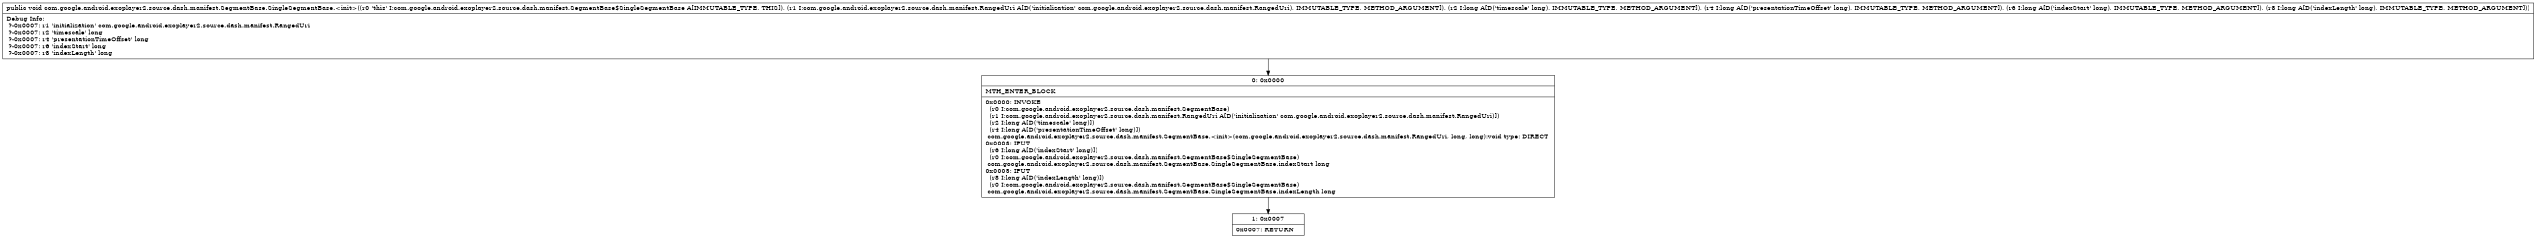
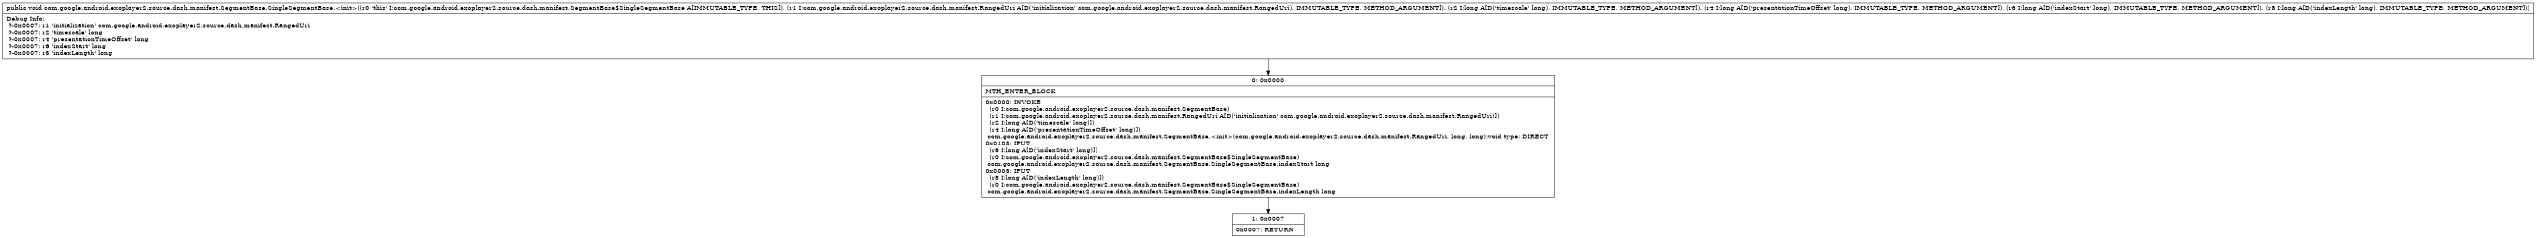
  digraph {
    node [shape=record]
-   n1 [label="{0\:\ 0x0000|MTH_ENTER_BLOCK\l|0x0000: INVOKE  \l  (r0 I:com.google.android.exoplayer2.source.dash.manifest.SegmentBase)\l  (r1 I:com.google.android.exoplayer2.source.dash.manifest.RangedUri A[D('initialization' com.google.android.exoplayer2.source.dash.manifest.RangedUri)])\l  (r2 I:long A[D('timescale' long)])\l  (r4 I:long A[D('presentationTimeOffset' long)])\l com.google.android.exoplayer2.source.dash.manifest.SegmentBase.\<init\>(com.google.android.exoplayer2.source.dash.manifest.RangedUri, long, long):void type: DIRECT \l0x0003: IPUT  \l  (r6 I:long A[D('indexStart' long)])\l  (r0 I:com.google.android.exoplayer2.source.dash.manifest.SegmentBase$SingleSegmentBase)\l com.google.android.exoplayer2.source.dash.manifest.SegmentBase.SingleSegmentBase.indexStart long \l0x0005: IPUT  \l  (r8 I:long A[D('indexLength' long)])\l  (r0 I:com.google.android.exoplayer2.source.dash.manifest.SegmentBase$SingleSegmentBase)\l com.google.android.exoplayer2.source.dash.manifest.SegmentBase.SingleSegmentBase.indexLength long \l}"]
+   n1 [label="{0\:\ 0x0000|MTH_ENTER_BLOCK\l|0x0000: INVOKE  \l  (r0 I:com.google.android.exoplayer2.source.dash.manifest.SegmentBase)\l  (r1 I:com.google.android.exoplayer2.source.dash.manifest.RangedUri A[D('initialization' com.google.android.exoplayer2.source.dash.manifest.RangedUri)])\l  (r2 I:long A[D('timescale' long)])\l  (r4 I:long A[D('presentationTimeOffset' long)])\l com.google.android.exoplayer2.source.dash.manifest.SegmentBase.\<init\>(com.google.android.exoplayer2.source.dash.manifest.RangedUri, long, long):void type: DIRECT \l0x0103: IPUT  \l  (r6 I:long A[D('indexStart' long)])\l  (r0 I:com.google.android.exoplayer2.source.dash.manifest.SegmentBase$SingleSegmentBase)\l com.google.android.exoplayer2.source.dash.manifest.SegmentBase.SingleSegmentBase.indexStart long \l0x0005: IPUT  \l  (r8 I:long A[D('indexLength' long)])\l  (r0 I:com.google.android.exoplayer2.source.dash.manifest.SegmentBase$SingleSegmentBase)\l com.google.android.exoplayer2.source.dash.manifest.SegmentBase.SingleSegmentBase.indexLength long \l}"]
    n2 [label="{1\:\ 0x0007|0x0007: RETURN   \l}"]
    n3 [label="{public void com.google.android.exoplayer2.source.dash.manifest.SegmentBase.SingleSegmentBase.\<init\>((r0 'this' I:com.google.android.exoplayer2.source.dash.manifest.SegmentBase$SingleSegmentBase A[IMMUTABLE_TYPE, THIS]), (r1 I:com.google.android.exoplayer2.source.dash.manifest.RangedUri A[D('initialization' com.google.android.exoplayer2.source.dash.manifest.RangedUri), IMMUTABLE_TYPE, METHOD_ARGUMENT]), (r2 I:long A[D('timescale' long), IMMUTABLE_TYPE, METHOD_ARGUMENT]), (r4 I:long A[D('presentationTimeOffset' long), IMMUTABLE_TYPE, METHOD_ARGUMENT]), (r6 I:long A[D('indexStart' long), IMMUTABLE_TYPE, METHOD_ARGUMENT]), (r8 I:long A[D('indexLength' long), IMMUTABLE_TYPE, METHOD_ARGUMENT]))  | Debug Info:\l  ?\-0x0007: r1 'initialization' com.google.android.exoplayer2.source.dash.manifest.RangedUri\l  ?\-0x0007: r2 'timescale' long\l  ?\-0x0007: r4 'presentationTimeOffset' long\l  ?\-0x0007: r6 'indexStart' long\l  ?\-0x0007: r8 'indexLength' long\l}"]
    n1 -> n2
    n3 -> n1
  }
